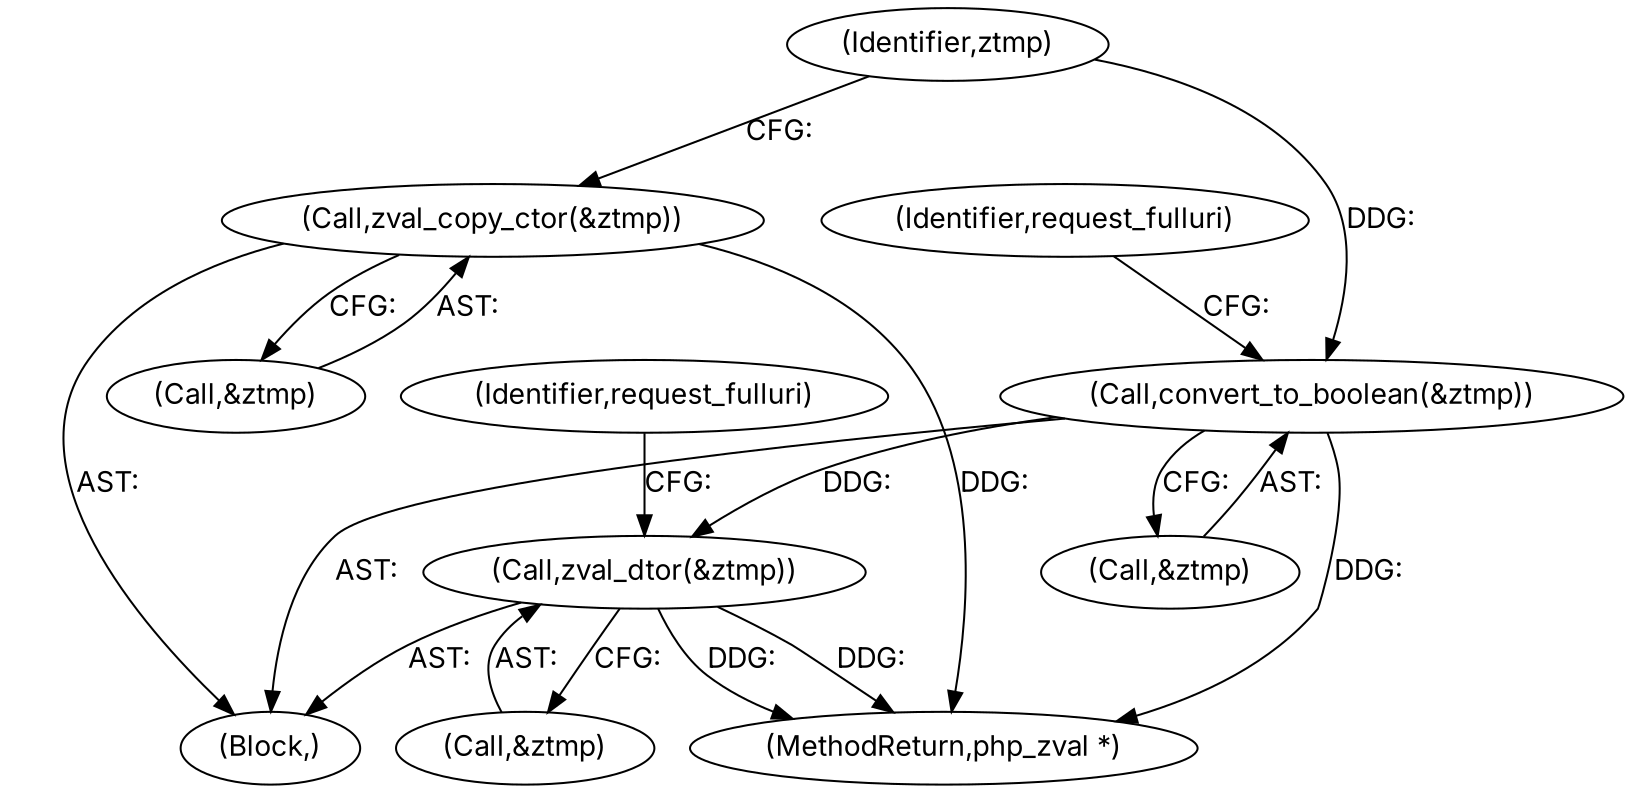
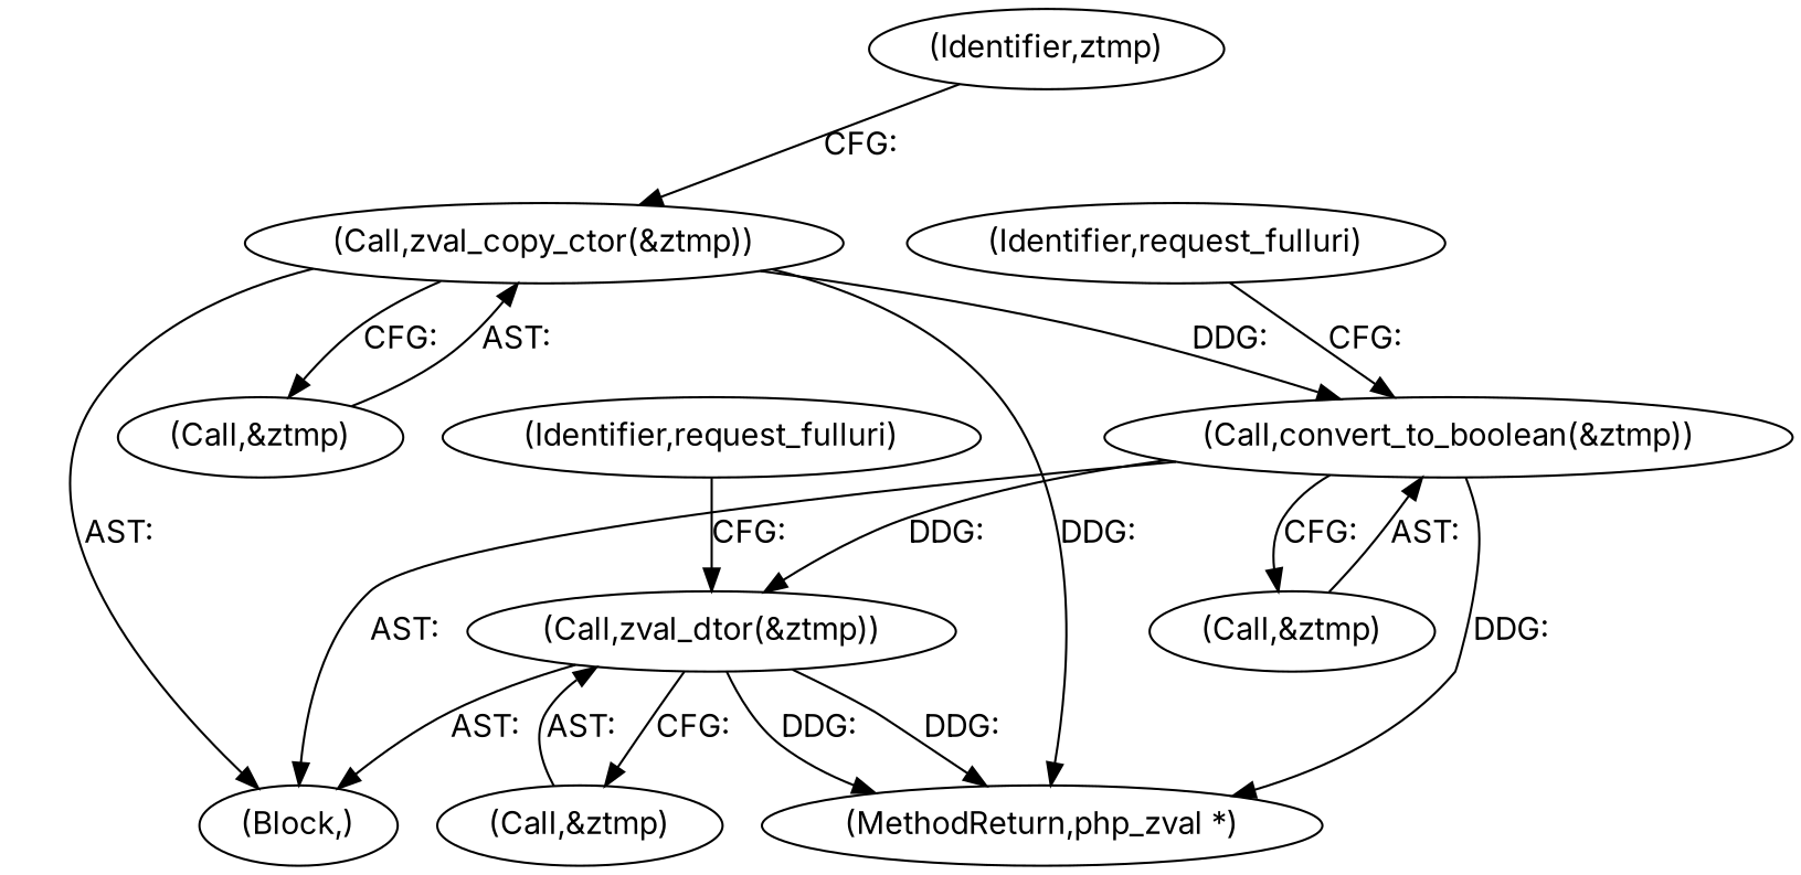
  digraph {
    fontname=Inter
    node [fontname=Inter]
    edge [fontname=Inter]
    n1 [label="(Call,zval_copy_ctor(&ztmp))"]
    n2 [label="(Call,convert_to_boolean(&ztmp))"]
    n3 [label="(Block,)"]
    n4 [label="(MethodReturn,php_zval *)"]
    n5 [label="(Call,&ztmp)"]
    n6 [label="(Call,zval_dtor(&ztmp))"]
    n7 [label="(Call,&ztmp)"]
    n8 [label="(Call,&ztmp)"]
    n9 [label="(Identifier,ztmp)"]
    n10 [label="(Identifier,request_fulluri)"]
    n11 [label="(Identifier,request_fulluri)"]
-   n9 -> n2 [label="DDG: "]
+   n1 -> n2 [label="DDG: "]
    n1 -> n3 [label="AST: "]
    n1 -> n4 [label="DDG: "]
    n1 -> n5 [label="CFG: "]
    n2 -> n3 [label="AST: "]
    n2 -> n4 [label="DDG: "]
    n2 -> n6 [label="DDG: "]
    n2 -> n7 [label="CFG: "]
    n5 -> n1 [label="AST: "]
    n6 -> n3 [label="AST: "]
    n6 -> n4 [label="DDG: "]
    n6 -> n4 [label="DDG: "]
    n6 -> n8 [label="CFG: "]
    n7 -> n2 [label="AST: "]
    n8 -> n6 [label="AST: "]
    n9 -> n1 [label="CFG: "]
    n10 -> n6 [label="CFG: "]
    n11 -> n2 [label="CFG: "]
  }
